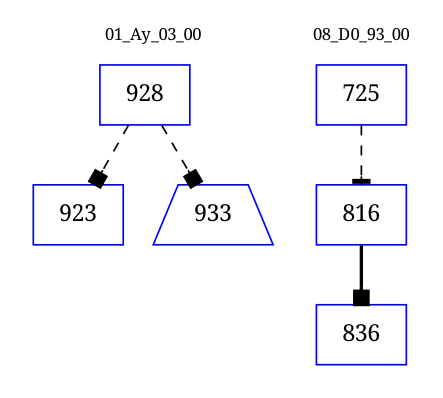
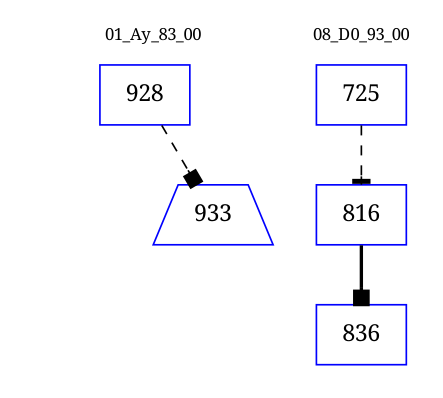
  digraph {
    fontname="Noto Serif"
    node [color=blue fontname="Noto Serif" shape=box]
    edge [arrowhead=box color=black fontname="Noto Serif" style=dashed]
    n1 [label=928]
-   n2 [label=923]
    n3 [label=933 shape=trapezium]
    n4 [label=816]
    n5 [label=725]
    n6 [label=836]
    subgraph cluster_1 {
      color=white
      fontsize=10
-     label="01_Ay_03_00"
+     label="01_Ay_83_00"
      n1
-     n2
      n3
    }
    subgraph cluster_2 {
      color=white
      fontsize=10
      label="08_D0_93_00"
      n4
      n5
      n6
    }
-   n1 -> n2
    n1 -> n3
    n4 -> n6 [style=bold]
    n5 -> n4 [arrowhead=tee]
  }
